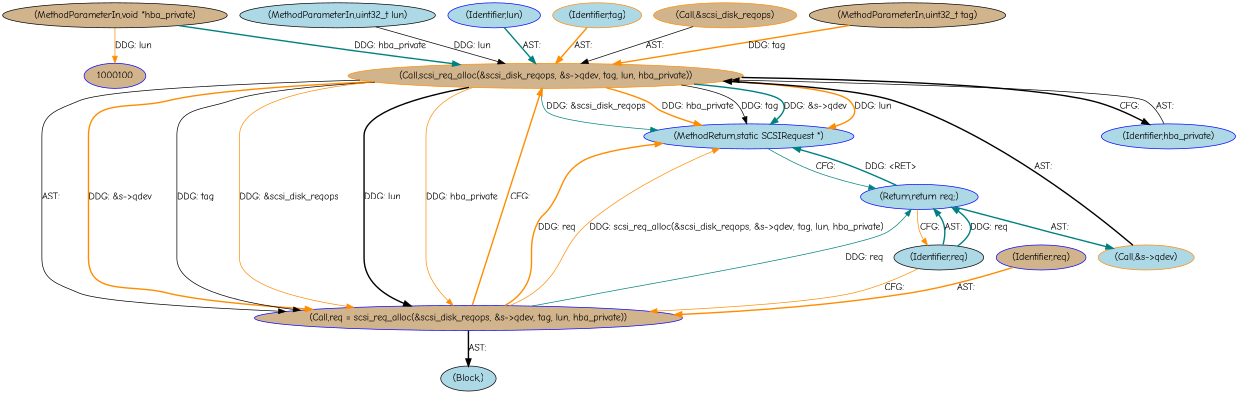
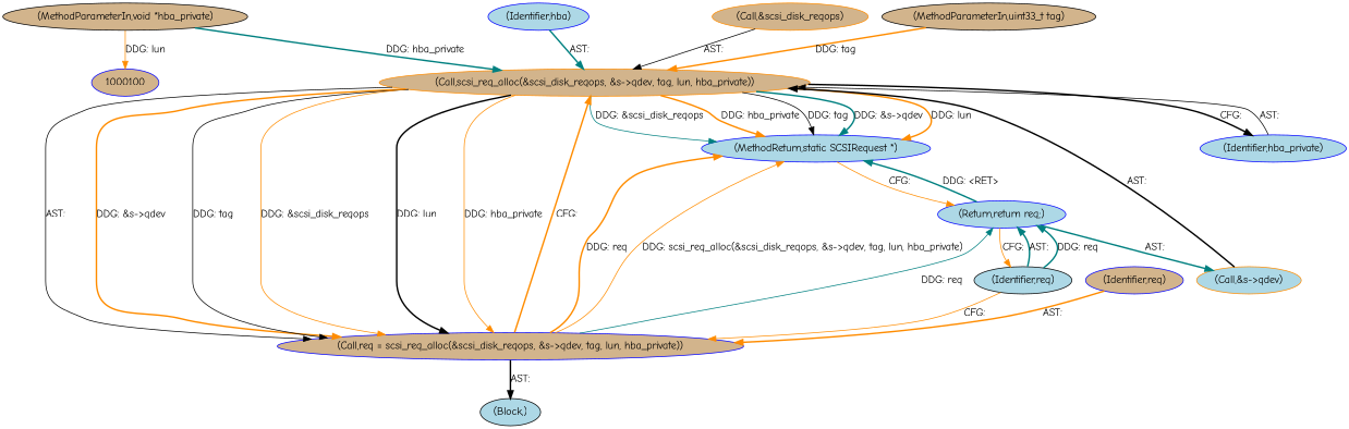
  digraph {
    fontname="Comic Neue"
    node [color=blue fillcolor=lightblue fontname="Comic Neue" style=filled]
    edge [color=darkorange fontname="Comic Neue" style=bold]
    n1 [color=black fillcolor=tan label="(MethodParameterIn,void *hba_private)"]
    n2 [color=darkorange fillcolor=tan label="(Call,scsi_req_alloc(&scsi_disk_reqops, &s->qdev, tag, lun, hba_private))"]
    1000100 [fillcolor=tan]
    n4 [label="(MethodReturn,static SCSIRequest *)"]
    n5 [fillcolor=tan label="(Call,req = scsi_req_alloc(&scsi_disk_reqops, &s->qdev, tag, lun, hba_private))"]
    n6 [label="(Identifier,hba_private)"]
    n7 [label="(Return,return req;)"]
    n8 [color=black label="(Block,)"]
    n9 [color=black label="(Identifier,req)"]
    n10 [color=darkorange label="(Call,&s->qdev)"]
-   n11 [color=black label="(MethodParameterIn,uint32_t lun)"]
    n12 [fillcolor=tan label="(Identifier,req)"]
-   n13 [label="(Identifier,lun)"]
-   n14 [color=darkorange label="(Identifier,tag)"]
+   n13 [label="(Identifier,hba)"]
    n15 [color=darkorange fillcolor=tan label="(Call,&scsi_disk_reqops)"]
-   n16 [color=black fillcolor=tan label="(MethodParameterIn,uint32_t tag)"]
+   n16 [color=black fillcolor=tan label="(MethodParameterIn,uint33_t tag)"]
    n1 -> n2 [color=teal label="DDG: hba_private"]
    n1 -> 1000100 [label="DDG: lun" style=solid]
    n2 -> n4 [color=teal label="DDG: &scsi_disk_reqops" style=solid]
    n2 -> n4 [label="DDG: hba_private"]
    n2 -> n4 [color=black label="DDG: tag" style=solid]
    n2 -> n4 [color=teal label="DDG: &s->qdev"]
    n2 -> n4 [label="DDG: lun"]
    n2 -> n5 [color=black label="AST: " style=solid]
    n2 -> n5 [label="DDG: &s->qdev"]
    n2 -> n5 [color=black label="DDG: tag" style=solid]
    n2 -> n5 [label="DDG: &scsi_disk_reqops" style=solid]
    n2 -> n5 [color=black label="DDG: lun"]
    n2 -> n5 [label="DDG: hba_private" style=solid]
    n2 -> n6 [color=black label="CFG: "]
-   n4 -> n7 [color=teal label="CFG: " style=solid]
+   n4 -> n7 [label="CFG: " style=solid]
    n5 -> n2 [label="CFG: "]
    n5 -> n4 [label="DDG: req"]
    n5 -> n4 [label="DDG: scsi_req_alloc(&scsi_disk_reqops, &s->qdev, tag, lun, hba_private)" style=solid]
    n5 -> n7 [color=teal label="DDG: req" style=solid]
    n5 -> n8 [color=black label="AST: "]
    n6 -> n2 [color=black label="AST: " style=solid]
    n7 -> n4 [color=teal label="DDG: <RET>"]
    n7 -> n9 [label="CFG: " style=solid]
    n7 -> n10 [color=teal label="AST: "]
    n9 -> n5 [label="CFG: " style=solid]
    n9 -> n7 [color=teal label="AST: "]
    n9 -> n7 [color=teal label="DDG: req"]
    n10 -> n2 [color=black label="AST: "]
-   n11 -> n2 [color=black label="DDG: lun" style=solid]
    n12 -> n5 [label="AST: "]
    n13 -> n2 [color=teal label="AST: "]
-   n14 -> n2 [label="AST: "]
    n15 -> n2 [color=black label="AST: " style=solid]
    n16 -> n2 [label="DDG: tag"]
  }
